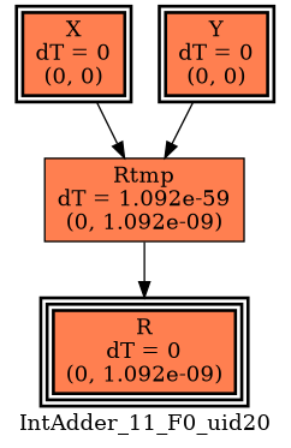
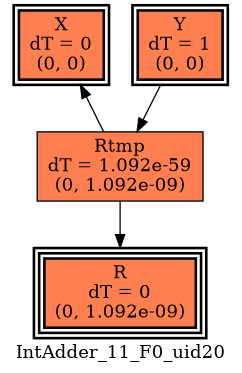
  digraph {
    label=IntAdder_11_F0_uid20
    labeljust=right
    labelloc=bottom
    nodesep=0.25
    ranksep=0.5
    node [color=black fillcolor=coral peripheries=2 shape=box style="bold, filled"]
    edge [arrowhead=normal arrowsize=1.0 arrowtail=normal color=black dir=forward]
    n1 [label="X\ndT = 0\n(0, 0)"]
-   n2 [label="Y\ndT = 0\n(0, 0)"]
+   n2 [label="Y\ndT = 1\n(0, 0)"]
    n3 [label="R\ndT = 0\n(0, 1.092e-09)" peripheries=3]
    n4 [label="Rtmp\ndT = 1.092e-59\n(0, 1.092e-09)" peripheries=1 style=filled]
    subgraph sub_1 {
      rank=same
      n1
      n2
    }
    subgraph sub_2 {
      rank=same
      n3
    }
-   n1 -> n4
+   n4 -> n1
    n2 -> n4
    n4 -> n3
  }
